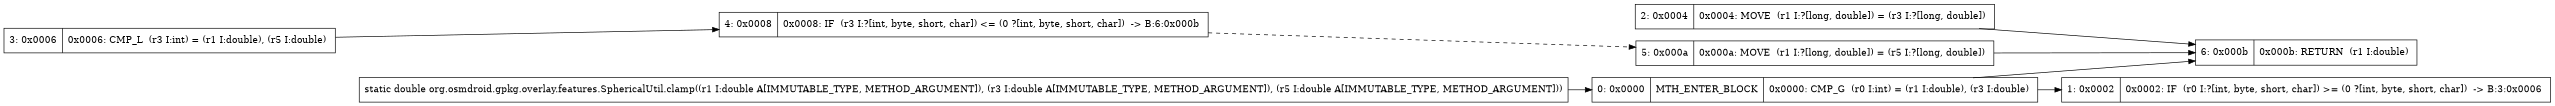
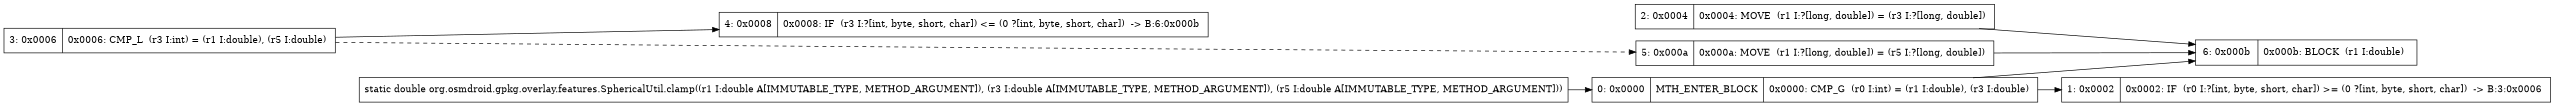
  digraph {
    rankdir=LR
    node [shape=record]
    n1 [label="{0\:\ 0x0000|MTH_ENTER_BLOCK\l|0x0000: CMP_G  (r0 I:int) = (r1 I:double), (r3 I:double) \l}"]
    n2 [label="{1\:\ 0x0002|0x0002: IF  (r0 I:?[int, byte, short, char]) \>= (0 ?[int, byte, short, char])  \-\> B:3:0x0006 \l}"]
-   n3 [label="{6\:\ 0x000b|0x000b: RETURN  (r1 I:double) \l}"]
+   n3 [label="{6\:\ 0x000b|0x000b: BLOCK  (r1 I:double) \l}"]
    n4 [label="{2\:\ 0x0004|0x0004: MOVE  (r1 I:?[long, double]) = (r3 I:?[long, double]) \l}"]
    n5 [label="{3\:\ 0x0006|0x0006: CMP_L  (r3 I:int) = (r1 I:double), (r5 I:double) \l}"]
    n6 [label="{4\:\ 0x0008|0x0008: IF  (r3 I:?[int, byte, short, char]) \<= (0 ?[int, byte, short, char])  \-\> B:6:0x000b \l}"]
    n7 [label="{5\:\ 0x000a|0x000a: MOVE  (r1 I:?[long, double]) = (r5 I:?[long, double]) \l}"]
    n8 [label="{static double org.osmdroid.gpkg.overlay.features.SphericalUtil.clamp((r1 I:double A[IMMUTABLE_TYPE, METHOD_ARGUMENT]), (r3 I:double A[IMMUTABLE_TYPE, METHOD_ARGUMENT]), (r5 I:double A[IMMUTABLE_TYPE, METHOD_ARGUMENT])) }"]
    n1 -> n2
    n1 -> n3
    n4 -> n3
    n5 -> n6
-   n6 -> n7 [style=dashed]
+   n5 -> n7 [style=dashed]
    n7 -> n3
    n8 -> n1
  }
